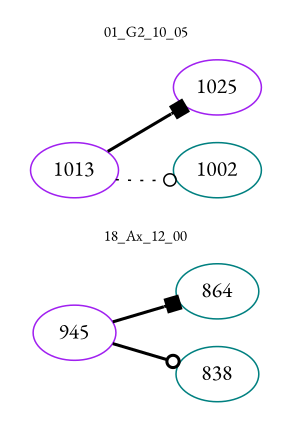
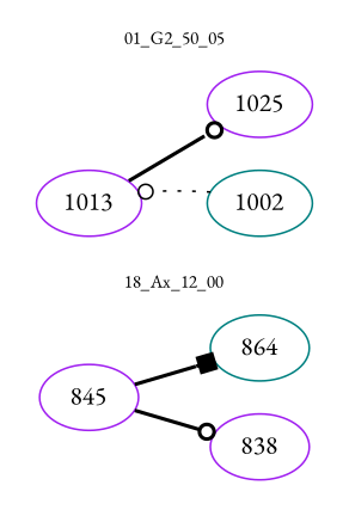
  digraph {
    fontname="EB Garamond"
    rankdir=LR
    node [color=purple fontname="EB Garamond"]
    edge [arrowhead=odot color=black fontname="EB Garamond" style=bold]
-   n1 [label=945]
-   n2 [color=teal label=838]
+   n1 [label=845]
+   n2 [label=838]
    n3 [color=teal label=864]
    n4 [label=1013]
    n5 [color=teal label=1002]
    n6 [label=1025]
    subgraph cluster_1 {
      color=white
      fontsize=10
      label="18_Ax_12_00"
      n1
      n2
      n3
    }
    subgraph cluster_2 {
      color=white
      fontsize=10
-     label="01_G2_10_05"
+     label="01_G2_50_05"
      n4
      n5
      n6
    }
    n1 -> n2
    n1 -> n3 [arrowhead=box]
-   n4 -> n5 [style=dotted]
-   n4 -> n6 [arrowhead=box]
+   n5 -> n4 [style=dotted]
+   n4 -> n6
  }
